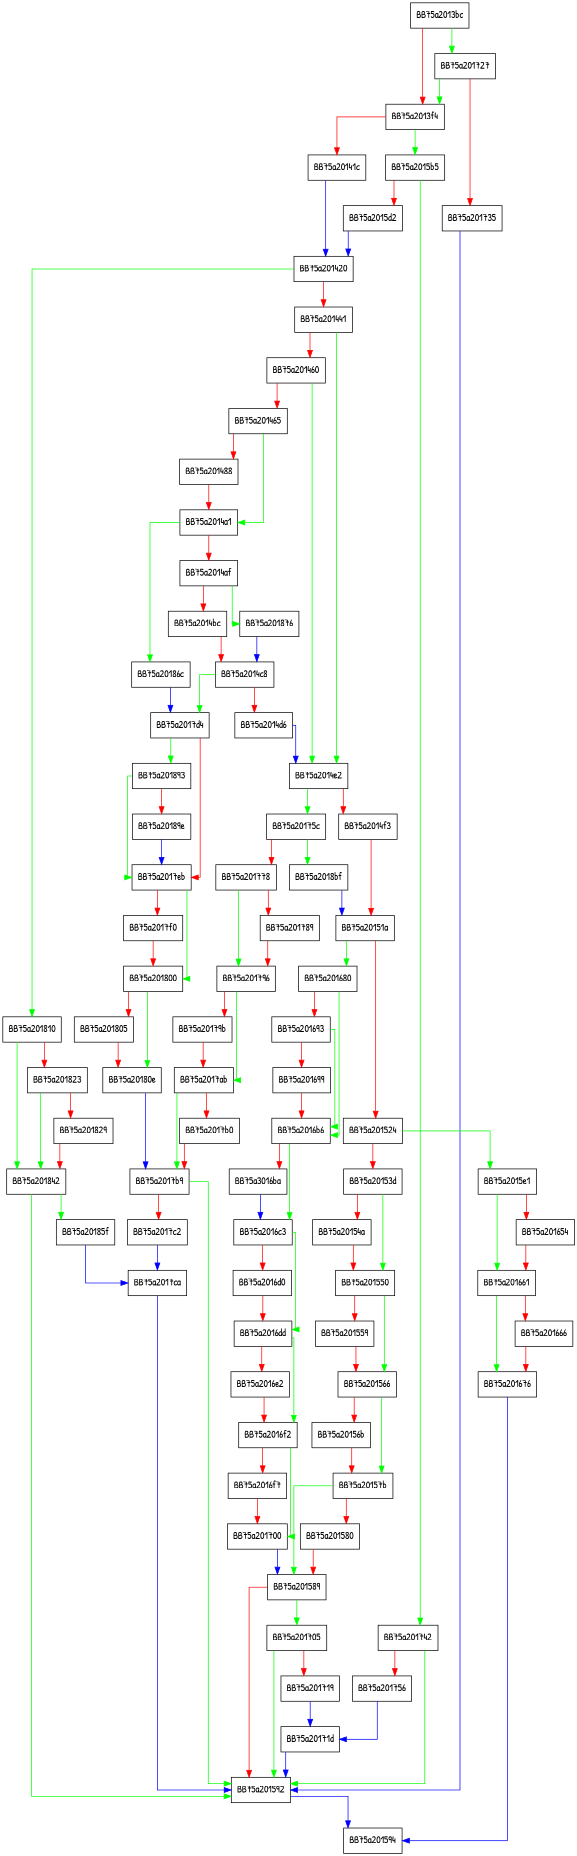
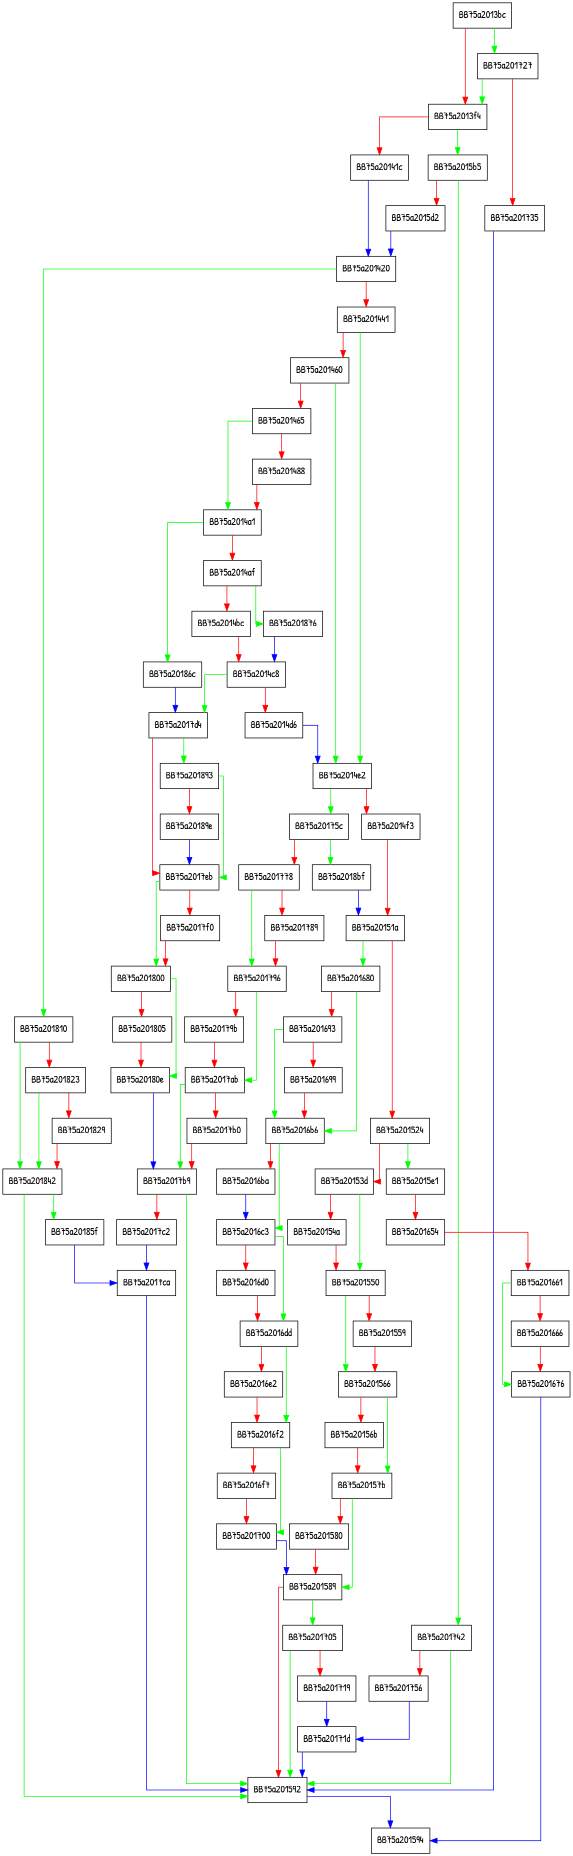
  digraph {
    fontname="Patrick Hand"
    splines=ortho
    node [fontname="Patrick Hand" shape=box]
    edge [color=red fontname="Patrick Hand"]
    BB75a2013bc
    BB75a201727
    BB75a2013f4
    BB75a201735
    BB75a2015b5
    BB75a20141c
    BB75a201592
    BB75a201742
    BB75a2015d2
    BB75a201420
    BB75a201756
    BB75a201810
    BB75a201441
    BB75a201842
    BB75a201823
    BB75a2014e2
    BB75a201460
    BB75a20185f
    BB75a201829
    BB75a20175c
    BB75a2014f3
    BB75a201465
    BB75a2018bf
    BB75a201778
    BB75a20151a
    BB75a2014a1
    BB75a201488
    BB75a20186c
    BB75a2014af
    BB75a2017d4
    BB75a201876
    BB75a2014bc
    BB75a201893
    BB75a2017eb
    BB75a2014c8
    BB75a2014d6
    BB75a20189e
    BB75a201800
    BB75a2017f0
    BB75a201796
    BB75a201789
    BB75a201680
    BB75a201524
    BB75a2016b6
    BB75a201693
    BB75a2015e1
    BB75a20153d
    BB75a2016c3
-   BB75a2016ba [label=BB75a3016ba]
+   BB75a2016ba
    BB75a201699
    BB75a201661
    BB75a201654
    BB75a201550
    BB75a20154a
    BB75a201676
    BB75a201666
    BB75a201566
    BB75a201559
    BB75a20157b
    BB75a20156b
    BB75a201589
    BB75a201580
    BB75a201705
    BB75a201719
    BB75a201594
    BB75a20171d
    BB75a2016dd
    BB75a2016d0
    BB75a2016f2
    BB75a2016e2
    BB75a201700
    BB75a2016f7
    BB75a2017ab
    BB75a20179b
    BB75a2017b9
    BB75a2017b0
    BB75a2017c2
    BB75a2017ca
    BB75a20180e
    BB75a201805
    BB75a2013bc -> BB75a201727 [color=green]
    BB75a2013bc -> BB75a2013f4
    BB75a201727 -> BB75a2013f4 [color=green]
    BB75a201727 -> BB75a201735
    BB75a2013f4 -> BB75a2015b5 [color=green]
    BB75a2013f4 -> BB75a20141c
    BB75a201735 -> BB75a201592 [color=blue]
    BB75a2015b5 -> BB75a201742 [color=green]
    BB75a2015b5 -> BB75a2015d2
    BB75a20141c -> BB75a201420 [color=blue]
    BB75a201592 -> BB75a201594 [color=blue]
    BB75a201742 -> BB75a201592 [color=green]
    BB75a201742 -> BB75a201756
    BB75a2015d2 -> BB75a201420 [color=blue]
    BB75a201420 -> BB75a201810 [color=green]
    BB75a201420 -> BB75a201441
    BB75a201756 -> BB75a20171d [color=blue]
    BB75a201810 -> BB75a201842 [color=green]
    BB75a201810 -> BB75a201823
    BB75a201441 -> BB75a2014e2 [color=green]
    BB75a201441 -> BB75a201460
    BB75a201842 -> BB75a201592 [color=green]
    BB75a201842 -> BB75a20185f [color=green]
    BB75a201823 -> BB75a201842 [color=green]
    BB75a201823 -> BB75a201829
    BB75a2014e2 -> BB75a20175c [color=green]
    BB75a2014e2 -> BB75a2014f3
    BB75a201460 -> BB75a2014e2 [color=green]
    BB75a201460 -> BB75a201465
    BB75a20185f -> BB75a2017ca [color=blue]
    BB75a201829 -> BB75a201842
    BB75a20175c -> BB75a2018bf [color=green]
    BB75a20175c -> BB75a201778
    BB75a2014f3 -> BB75a20151a
    BB75a201465 -> BB75a2014a1 [color=green]
    BB75a201465 -> BB75a201488
    BB75a2018bf -> BB75a20151a [color=blue]
    BB75a201778 -> BB75a201796 [color=green]
    BB75a201778 -> BB75a201789
    BB75a20151a -> BB75a201680 [color=green]
    BB75a20151a -> BB75a201524
    BB75a2014a1 -> BB75a20186c [color=green]
    BB75a2014a1 -> BB75a2014af
    BB75a201488 -> BB75a2014a1
    BB75a20186c -> BB75a2017d4 [color=blue]
    BB75a2014af -> BB75a201876 [color=green]
    BB75a2014af -> BB75a2014bc
    BB75a2017d4 -> BB75a201893 [color=green]
    BB75a2017d4 -> BB75a2017eb
    BB75a201876 -> BB75a2014c8 [color=blue]
    BB75a2014bc -> BB75a2014c8
    BB75a201893 -> BB75a2017eb [color=green]
    BB75a201893 -> BB75a20189e
    BB75a2017eb -> BB75a201800 [color=green]
    BB75a2017eb -> BB75a2017f0
    BB75a2014c8 -> BB75a2017d4 [color=green]
    BB75a2014c8 -> BB75a2014d6
    BB75a2014d6 -> BB75a2014e2 [color=blue]
    BB75a20189e -> BB75a2017eb [color=blue]
    BB75a201800 -> BB75a20180e [color=green]
    BB75a201800 -> BB75a201805
    BB75a2017f0 -> BB75a201800
    BB75a201796 -> BB75a2017ab [color=green]
    BB75a201796 -> BB75a20179b
    BB75a201789 -> BB75a201796
    BB75a201680 -> BB75a2016b6 [color=green]
    BB75a201680 -> BB75a201693
    BB75a201524 -> BB75a2015e1 [color=green]
    BB75a201524 -> BB75a20153d
    BB75a2016b6 -> BB75a2016c3 [color=green]
    BB75a2016b6 -> BB75a2016ba
    BB75a201693 -> BB75a2016b6 [color=green]
    BB75a201693 -> BB75a201699
-   BB75a2015e1 -> BB75a201661 [color=green]
    BB75a2015e1 -> BB75a201654
    BB75a20153d -> BB75a201550 [color=green]
    BB75a20153d -> BB75a20154a
    BB75a2016c3 -> BB75a2016dd [color=green]
    BB75a2016c3 -> BB75a2016d0
    BB75a2016ba -> BB75a2016c3 [color=blue]
    BB75a201699 -> BB75a2016b6
    BB75a201661 -> BB75a201676 [color=green]
    BB75a201661 -> BB75a201666
    BB75a201654 -> BB75a201661
    BB75a201550 -> BB75a201566 [color=green]
    BB75a201550 -> BB75a201559
    BB75a20154a -> BB75a201550
    BB75a201676 -> BB75a201594 [color=blue]
    BB75a201666 -> BB75a201676
    BB75a201566 -> BB75a20157b [color=green]
    BB75a201566 -> BB75a20156b
    BB75a201559 -> BB75a201566
    BB75a20157b -> BB75a201589 [color=green]
    BB75a20157b -> BB75a201580
    BB75a20156b -> BB75a20157b
    BB75a201589 -> BB75a201592
    BB75a201589 -> BB75a201705 [color=green]
    BB75a201580 -> BB75a201589
    BB75a201705 -> BB75a201592 [color=green]
    BB75a201705 -> BB75a201719
    BB75a201719 -> BB75a20171d [color=blue]
    BB75a20171d -> BB75a201592 [color=blue]
    BB75a2016dd -> BB75a2016f2 [color=green]
    BB75a2016dd -> BB75a2016e2
    BB75a2016d0 -> BB75a2016dd
    BB75a2016f2 -> BB75a201700 [color=green]
    BB75a2016f2 -> BB75a2016f7
    BB75a2016e2 -> BB75a2016f2
    BB75a201700 -> BB75a201589 [color=blue]
    BB75a2016f7 -> BB75a201700
    BB75a2017ab -> BB75a2017b9 [color=green]
    BB75a2017ab -> BB75a2017b0
    BB75a20179b -> BB75a2017ab
    BB75a2017b9 -> BB75a201592 [color=green]
    BB75a2017b9 -> BB75a2017c2
    BB75a2017b0 -> BB75a2017b9
    BB75a2017c2 -> BB75a2017ca [color=blue]
    BB75a2017ca -> BB75a201592 [color=blue]
    BB75a20180e -> BB75a2017b9 [color=blue]
    BB75a201805 -> BB75a20180e
  }
